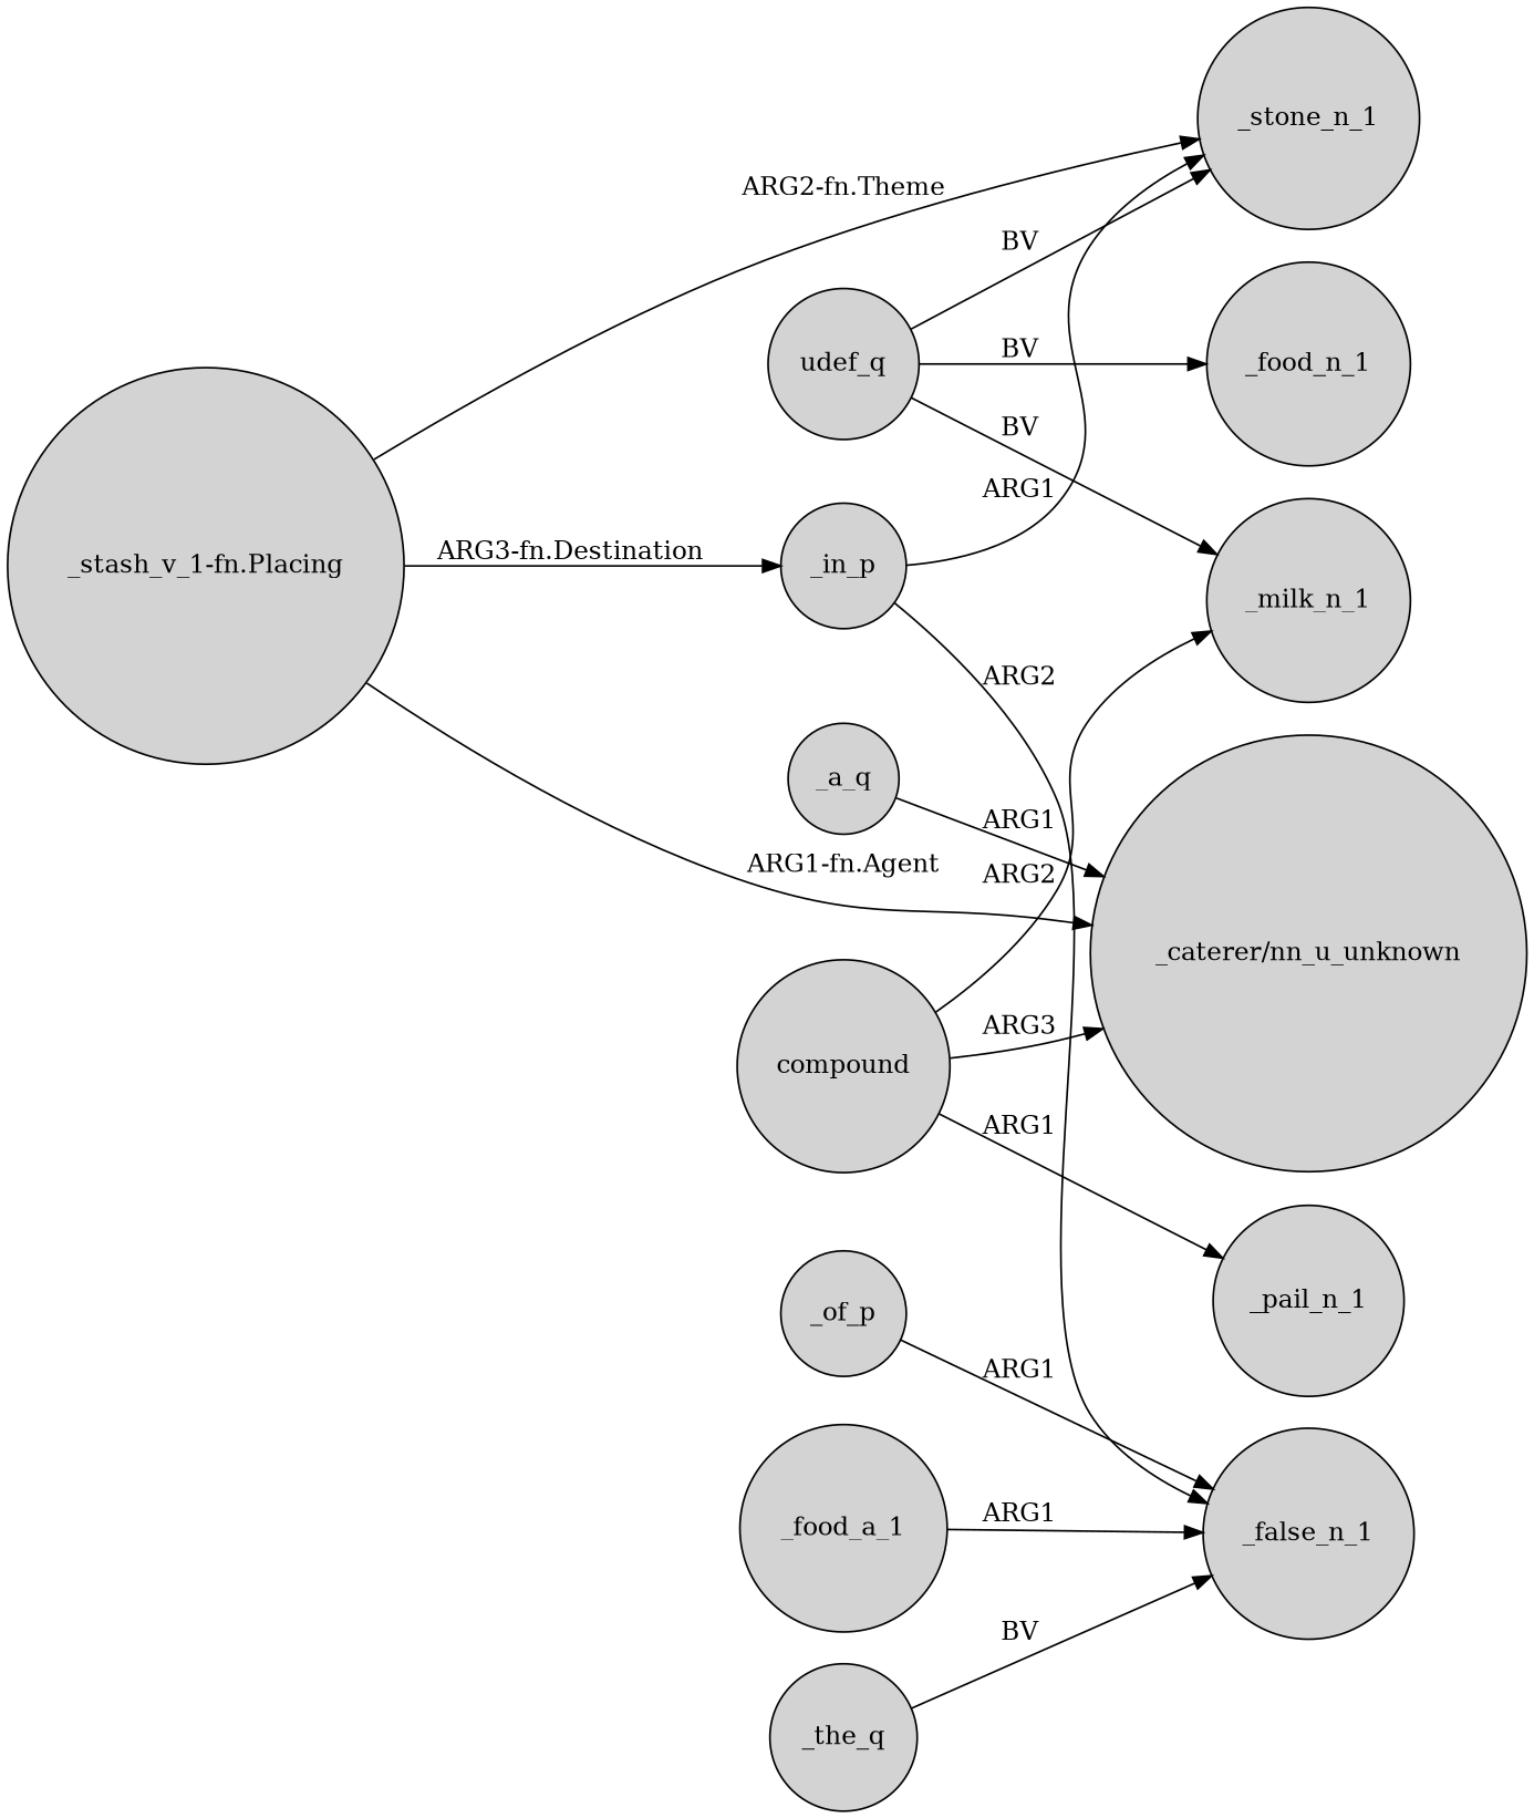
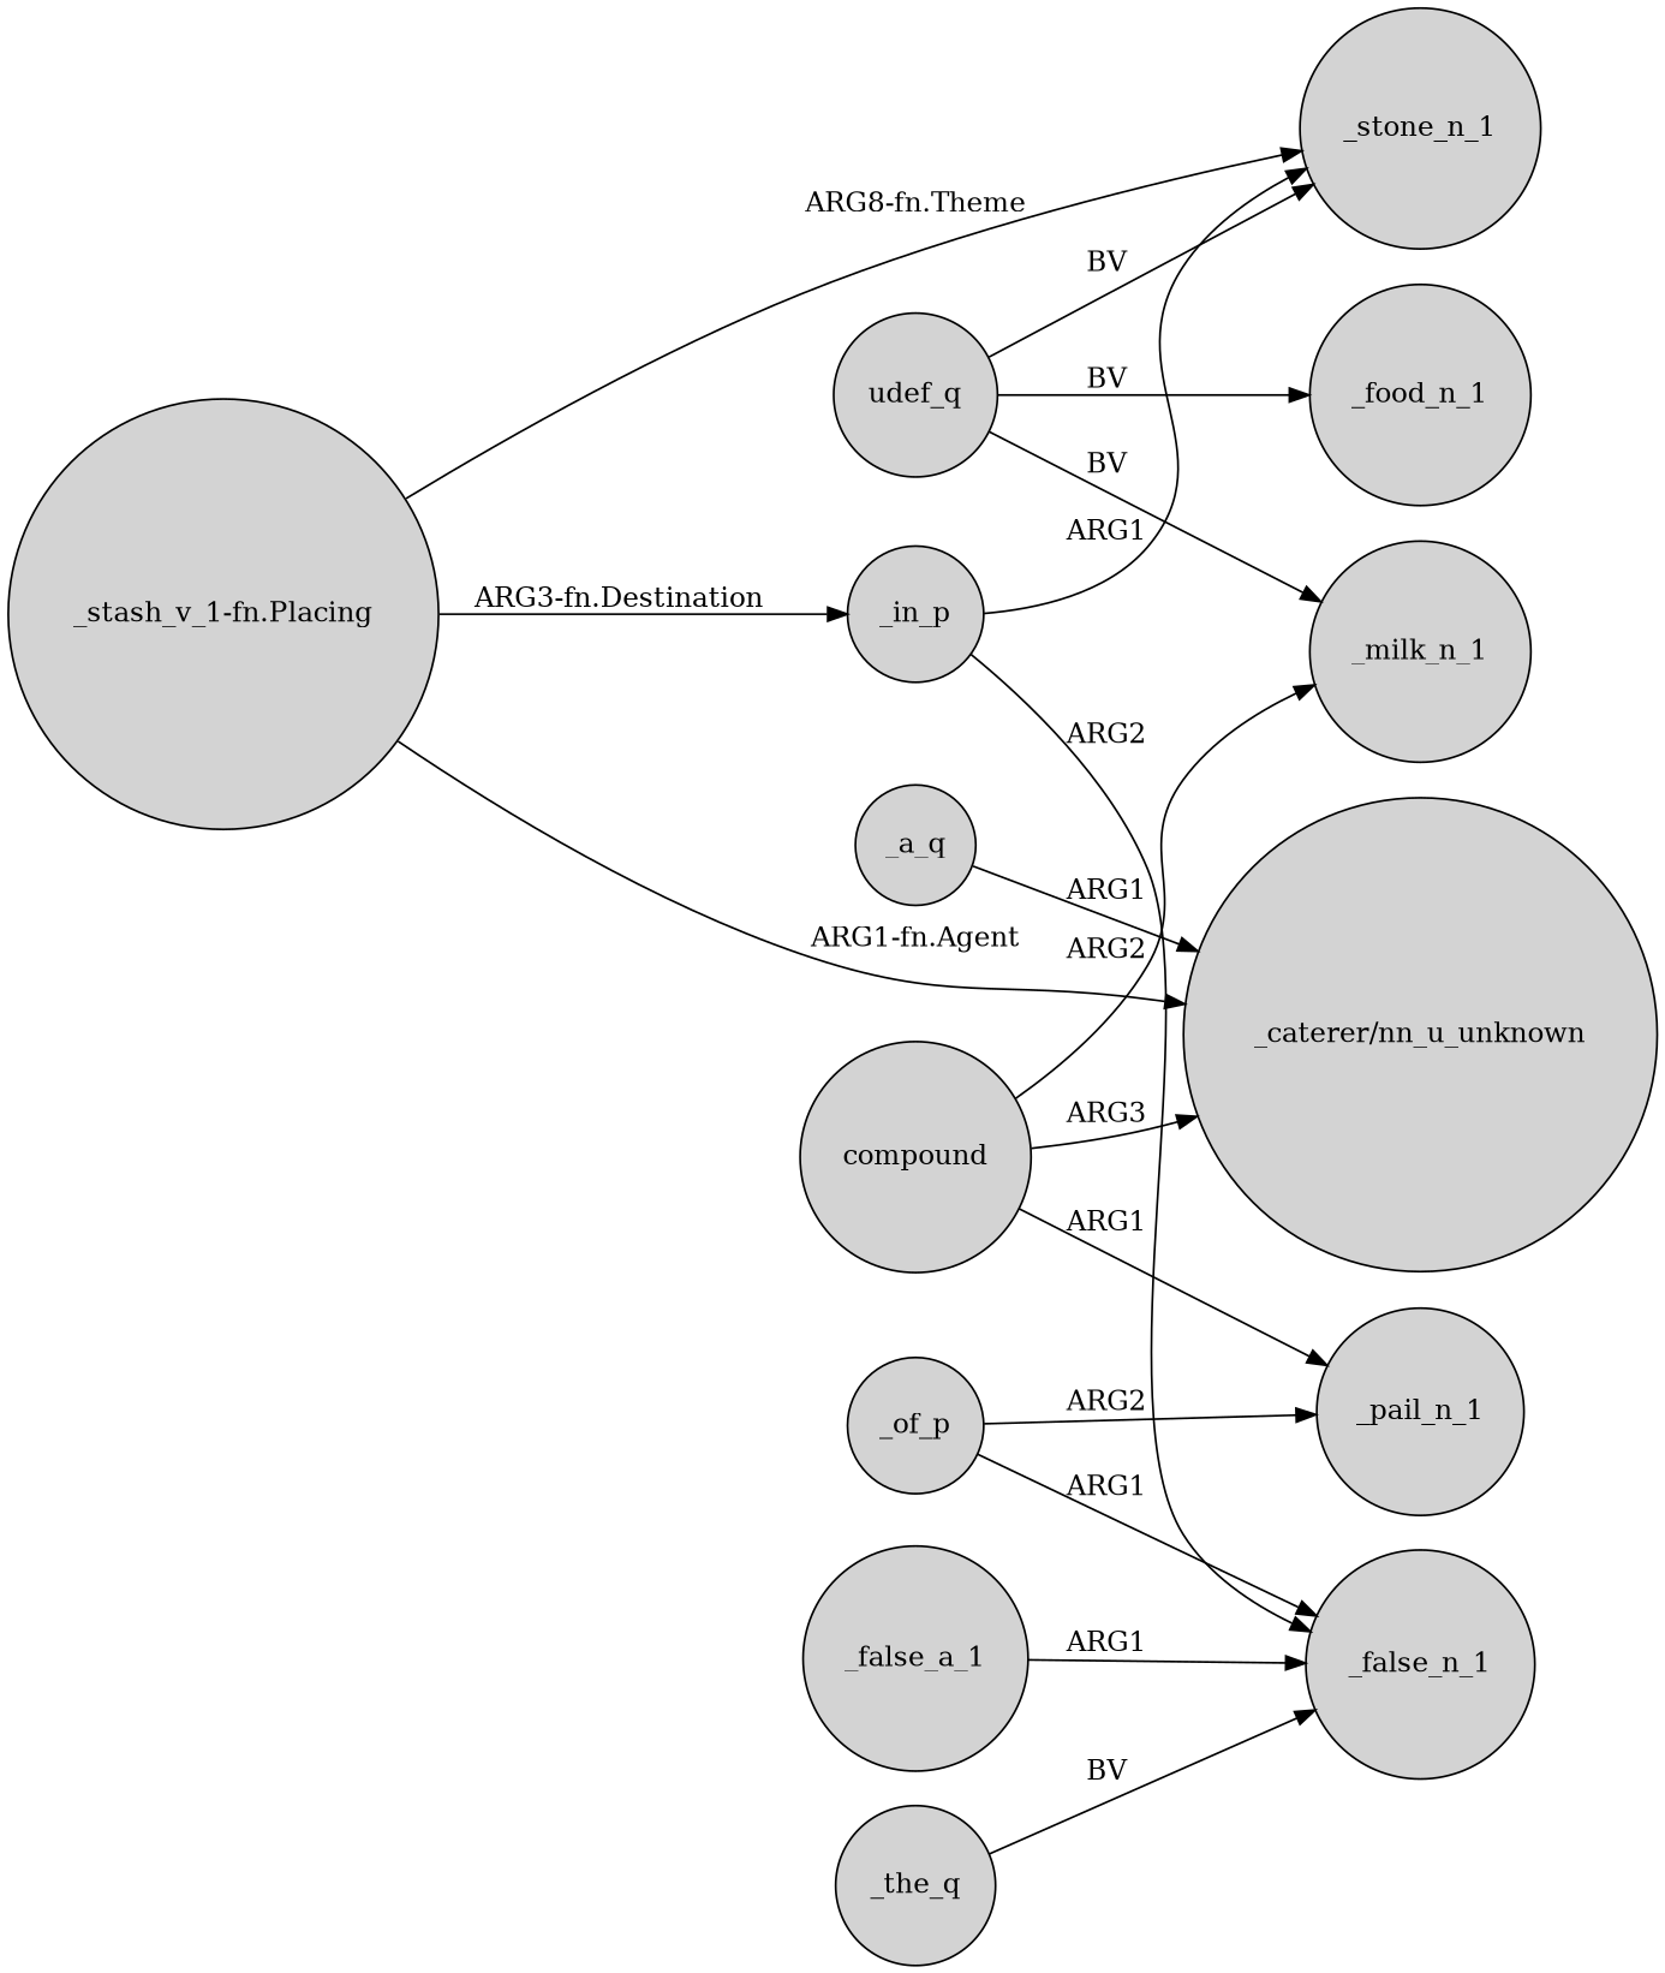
  digraph {
    rankdir=LR
    node [shape=circle style=filled]
    udef_q
    _stone_n_1
    _food_n_1
    _milk_n_1
    n5 [label=_false_n_1]
    _of_p
    _pail_n_1
    compound
    "_caterer/nn_u_unknown"
    _a_q
    "_stash_v_1-fn.Placing"
    _in_p
-   _false_a_1 [label=_food_a_1]
+   _false_a_1
    _the_q
    udef_q -> _stone_n_1 [label=BV]
    udef_q -> _food_n_1 [label=BV]
    udef_q -> _milk_n_1 [label=BV]
    _of_p -> n5 [label=ARG1]
+   _of_p -> _pail_n_1 [label=ARG2]
    compound -> _milk_n_1 [label=ARG2]
    compound -> _pail_n_1 [label=ARG1]
    compound -> "_caterer/nn_u_unknown" [label=ARG3]
    _a_q -> "_caterer/nn_u_unknown" [label=ARG1]
-   "_stash_v_1-fn.Placing" -> _stone_n_1 [label="ARG2-fn.Theme"]
+   "_stash_v_1-fn.Placing" -> _stone_n_1 [label="ARG8-fn.Theme"]
    "_stash_v_1-fn.Placing" -> "_caterer/nn_u_unknown" [label="ARG1-fn.Agent"]
    "_stash_v_1-fn.Placing" -> _in_p [label="ARG3-fn.Destination"]
    _in_p -> _stone_n_1 [label=ARG1]
    _in_p -> n5 [label=ARG2]
    _false_a_1 -> n5 [label=ARG1]
    _the_q -> n5 [label=BV]
  }
